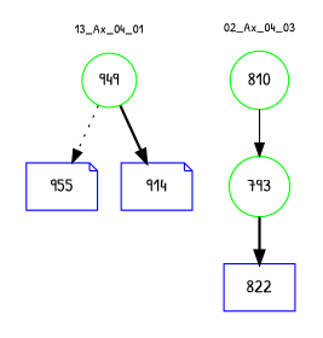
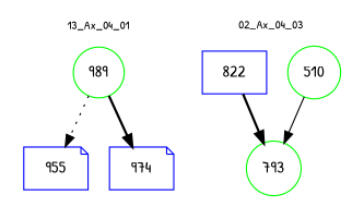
  digraph {
    fontname="Patrick Hand"
    node [color=blue fontname="Patrick Hand" shape=circle]
    edge [color=black fontname="Patrick Hand" style=bold]
    n1 [label=955 shape=note]
-   n2 [color=green label=949]
-   n3 [label=914 shape=note]
-   n4 [color=green label=810]
+   n2 [color=green label=989]
+   n3 [label=974 shape=note]
+   n4 [color=green label=510]
    n5 [color=green label=793]
    n6 [label=822 shape=box]
    subgraph cluster_1 {
      color=white
      fontsize=10
      label="13_Ax_04_01"
      n1
      n2
      n3
    }
    subgraph cluster_2 {
      color=white
      fontsize=10
      label="02_Ax_04_03"
      n4
      n5
      n6
    }
    n2 -> n1 [style=dotted]
    n2 -> n3
    n4 -> n5 [style=solid]
-   n5 -> n6
+   n6 -> n5
  }
